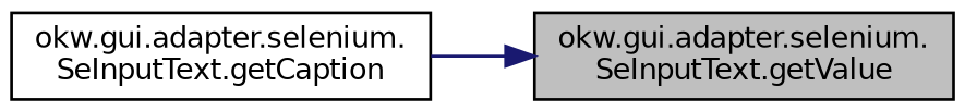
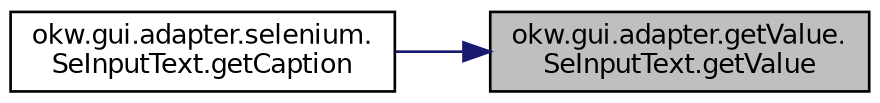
  digraph {
    rankdir=RL
    node [color=black fontname=Helvetica fontsize=10 shape=record style=filled]
-   n1 [fillcolor=grey75 fontcolor=black height=0.2 label="okw.gui.adapter.selenium.\lSeInputText.getValue" width=0.4]
+   n1 [fillcolor=grey75 fontcolor=black height=0.2 label="okw.gui.adapter.getValue.\lSeInputText.getValue" width=0.4]
    n2 [fillcolor=white height=0.2 label="okw.gui.adapter.selenium.\lSeInputText.getCaption" width=0.4]
    n1 -> n2 [color=midnightblue dir=back fontname=Helvetica fontsize=10 labelfontname=Helvetica labelfontsize=10 style=solid]
  }
